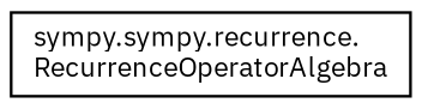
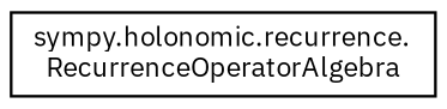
  digraph {
    rankdir=LR
    fontname="IBM Plex Sans"
-   n1 [color=black fillcolor=white fontname="IBM Plex Sans" fontsize=10 height=0.2 label="sympy.sympy.recurrence.\lRecurrenceOperatorAlgebra" shape=record style=filled width=0.4]
+   n1 [color=black fillcolor=white fontname="IBM Plex Sans" fontsize=10 height=0.2 label="sympy.holonomic.recurrence.\lRecurrenceOperatorAlgebra" shape=record style=filled width=0.4]
  }
